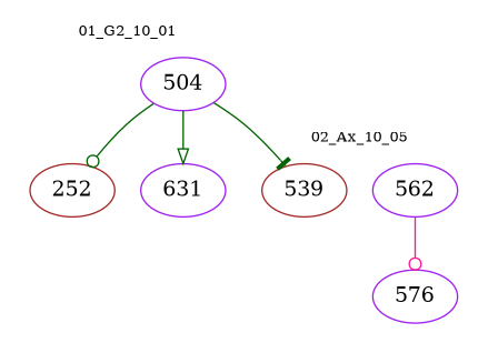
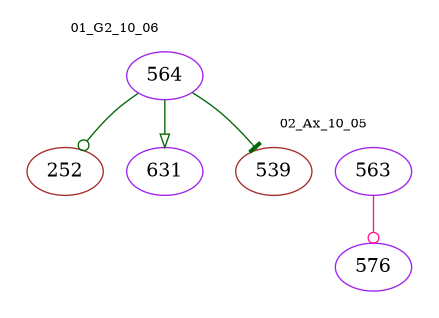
  digraph {
    node [color=purple]
    edge [arrowhead=odot color=darkgreen]
-   n1 [label=562]
+   n1 [label=563]
    n2 [color=brown label=539]
    n3 [label=576]
-   n4 [label=504]
+   n4 [label=564]
    n5 [color=brown label=252]
    n6 [label=631]
    subgraph cluster_1 {
      color=white
      fontsize=10
      label="02_Ax_10_05"
      n1
      n2
      n3
    }
    subgraph cluster_2 {
      color=white
      fontsize=10
-     label="01_G2_10_01"
+     label="01_G2_10_06"
      n4
      n5
      n6
    }
    n1 -> n3 [color=deeppink]
    n4 -> n2 [arrowhead=tee]
    n4 -> n5
    n4 -> n6 [arrowhead=onormal]
  }
